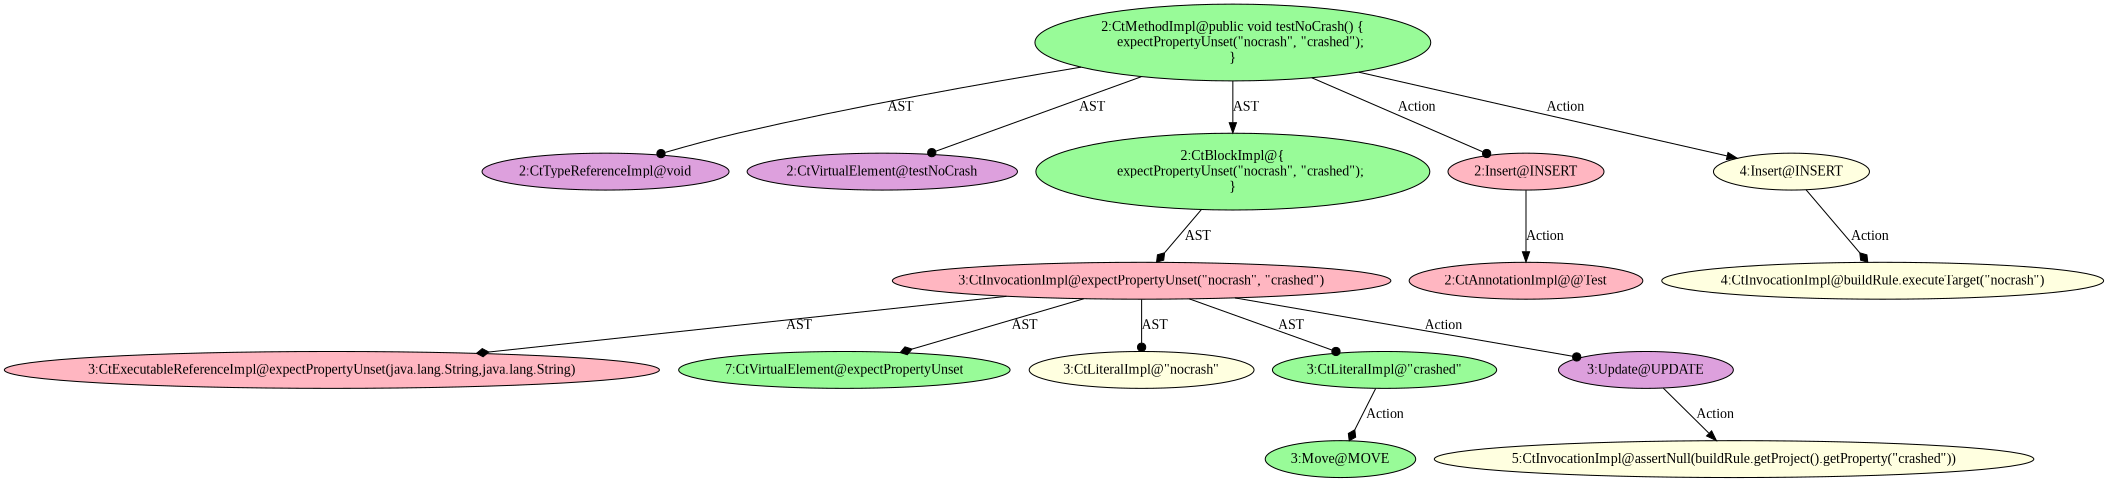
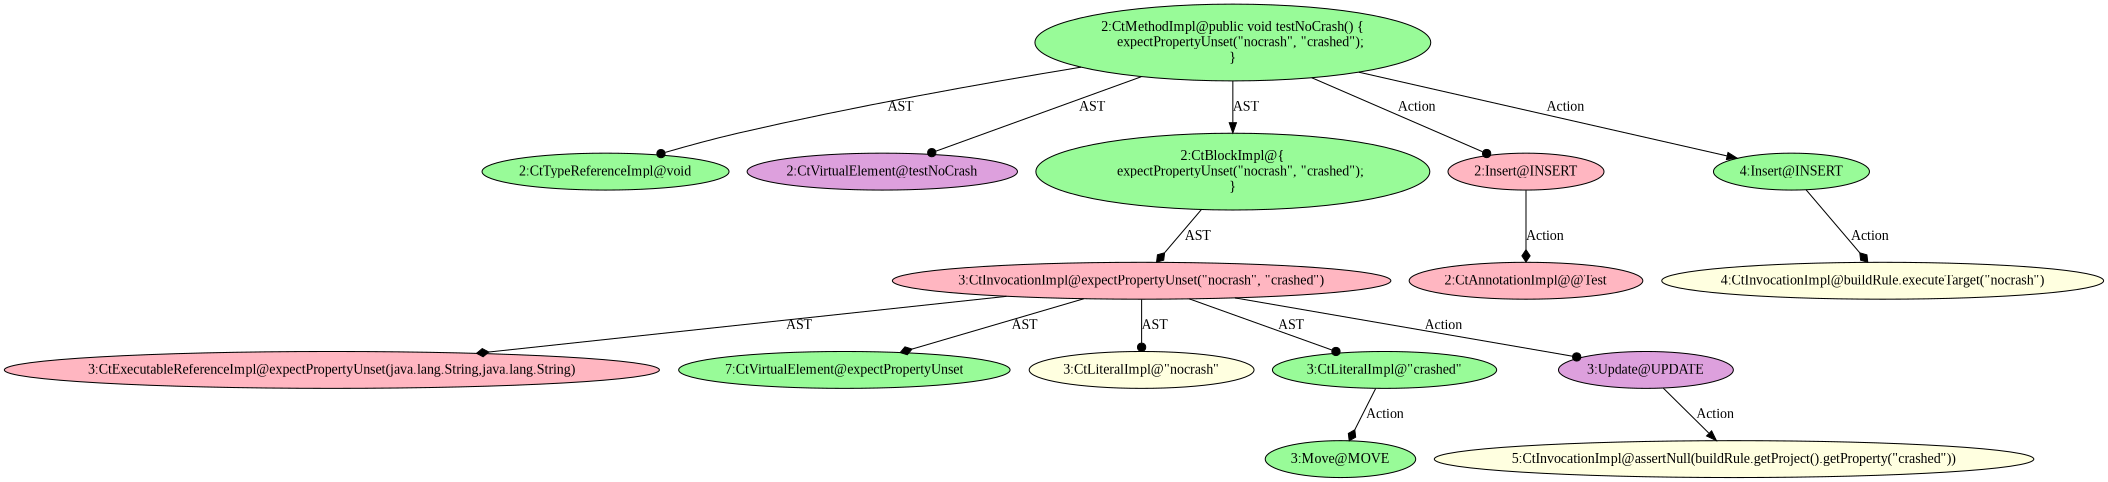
  digraph {
    fontname="Liberation Serif"
    node [fillcolor=palegreen fontname="Liberation Serif" shape=ellipse style=filled]
    edge [arrowhead=dot fontname="Liberation Serif"]
-   n1 [fillcolor=plum label="2:CtTypeReferenceImpl@void"]
+   n1 [label="2:CtTypeReferenceImpl@void"]
    n2 [fillcolor=plum label="2:CtVirtualElement@testNoCrash"]
    n3 [fillcolor=lightpink label="3:CtExecutableReferenceImpl@expectPropertyUnset(java.lang.String,java.lang.String)"]
    n4 [label="7:CtVirtualElement@expectPropertyUnset"]
    n5 [fillcolor=lightyellow label="3:CtLiteralImpl@\"nocrash\""]
    n6 [label="3:CtLiteralImpl@\"crashed\""]
    n7 [label="3:Move@MOVE"]
    n8 [fillcolor=lightpink label="3:CtInvocationImpl@expectPropertyUnset(\"nocrash\", \"crashed\")"]
    n9 [fillcolor=plum label="3:Update@UPDATE"]
    n10 [fillcolor=lightyellow label="5:CtInvocationImpl@assertNull(buildRule.getProject().getProperty(\"crashed\"))"]
    n11 [label="2:CtBlockImpl@\{\n    expectPropertyUnset(\"nocrash\", \"crashed\");\n\}"]
    n12 [label="2:CtMethodImpl@public void testNoCrash() \{\n    expectPropertyUnset(\"nocrash\", \"crashed\");\n\}"]
    n13 [fillcolor=lightpink label="2:Insert@INSERT"]
-   n14 [fillcolor=lightyellow label="4:Insert@INSERT"]
+   n14 [label="4:Insert@INSERT"]
    n15 [fillcolor=lightpink label="2:CtAnnotationImpl@@Test"]
    n16 [fillcolor=lightyellow label="4:CtInvocationImpl@buildRule.executeTarget(\"nocrash\")"]
    n6 -> n7 [arrowhead=diamond label=Action]
    n8 -> n3 [arrowhead=diamond label=AST]
    n8 -> n4 [arrowhead=diamond label=AST]
    n8 -> n5 [label=AST]
    n8 -> n6 [label=AST]
    n8 -> n9 [label=Action]
    n9 -> n10 [arrowhead=normal label=Action]
    n11 -> n8 [arrowhead=diamond label=AST]
    n12 -> n1 [label=AST]
    n12 -> n2 [label=AST]
    n12 -> n11 [arrowhead=normal label=AST]
    n12 -> n13 [label=Action]
    n12 -> n14 [arrowhead=normal label=Action]
-   n13 -> n15 [arrowhead=normal label=Action]
+   n13 -> n15 [arrowhead=diamond label=Action]
    n14 -> n16 [arrowhead=diamond label=Action]
  }
